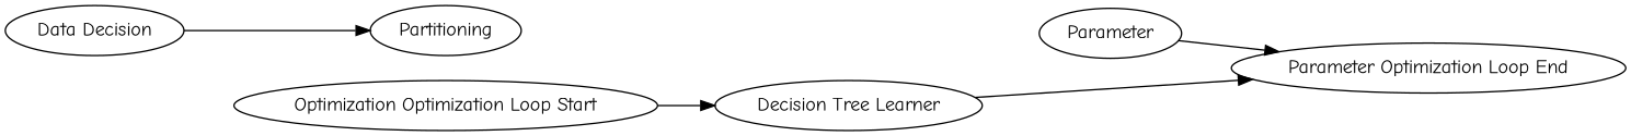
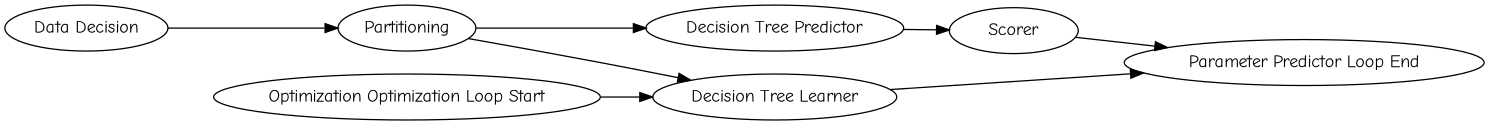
  digraph {
    fontname="Comic Neue"
    rankdir=LR
    node [fontname="Comic Neue"]
    edge [fontname="Comic Neue"]
    n1 [label="Data Decision"]
    n2 [label=Partitioning]
+   n3 [label="Decision Tree Predictor"]
    n4 [label="Decision Tree Learner"]
-   n5 [label=Parameter]
-   n6 [label="Parameter Optimization Loop End"]
+   n5 [label=Scorer]
+   n6 [label="Parameter Predictor Loop End"]
    n7 [label="Optimization Optimization Loop Start"]
    n1 -> n2
+   n2 -> n3
+   n2 -> n4
+   n3 -> n5
    n4 -> n6
    n5 -> n6
    n7 -> n4
  }
